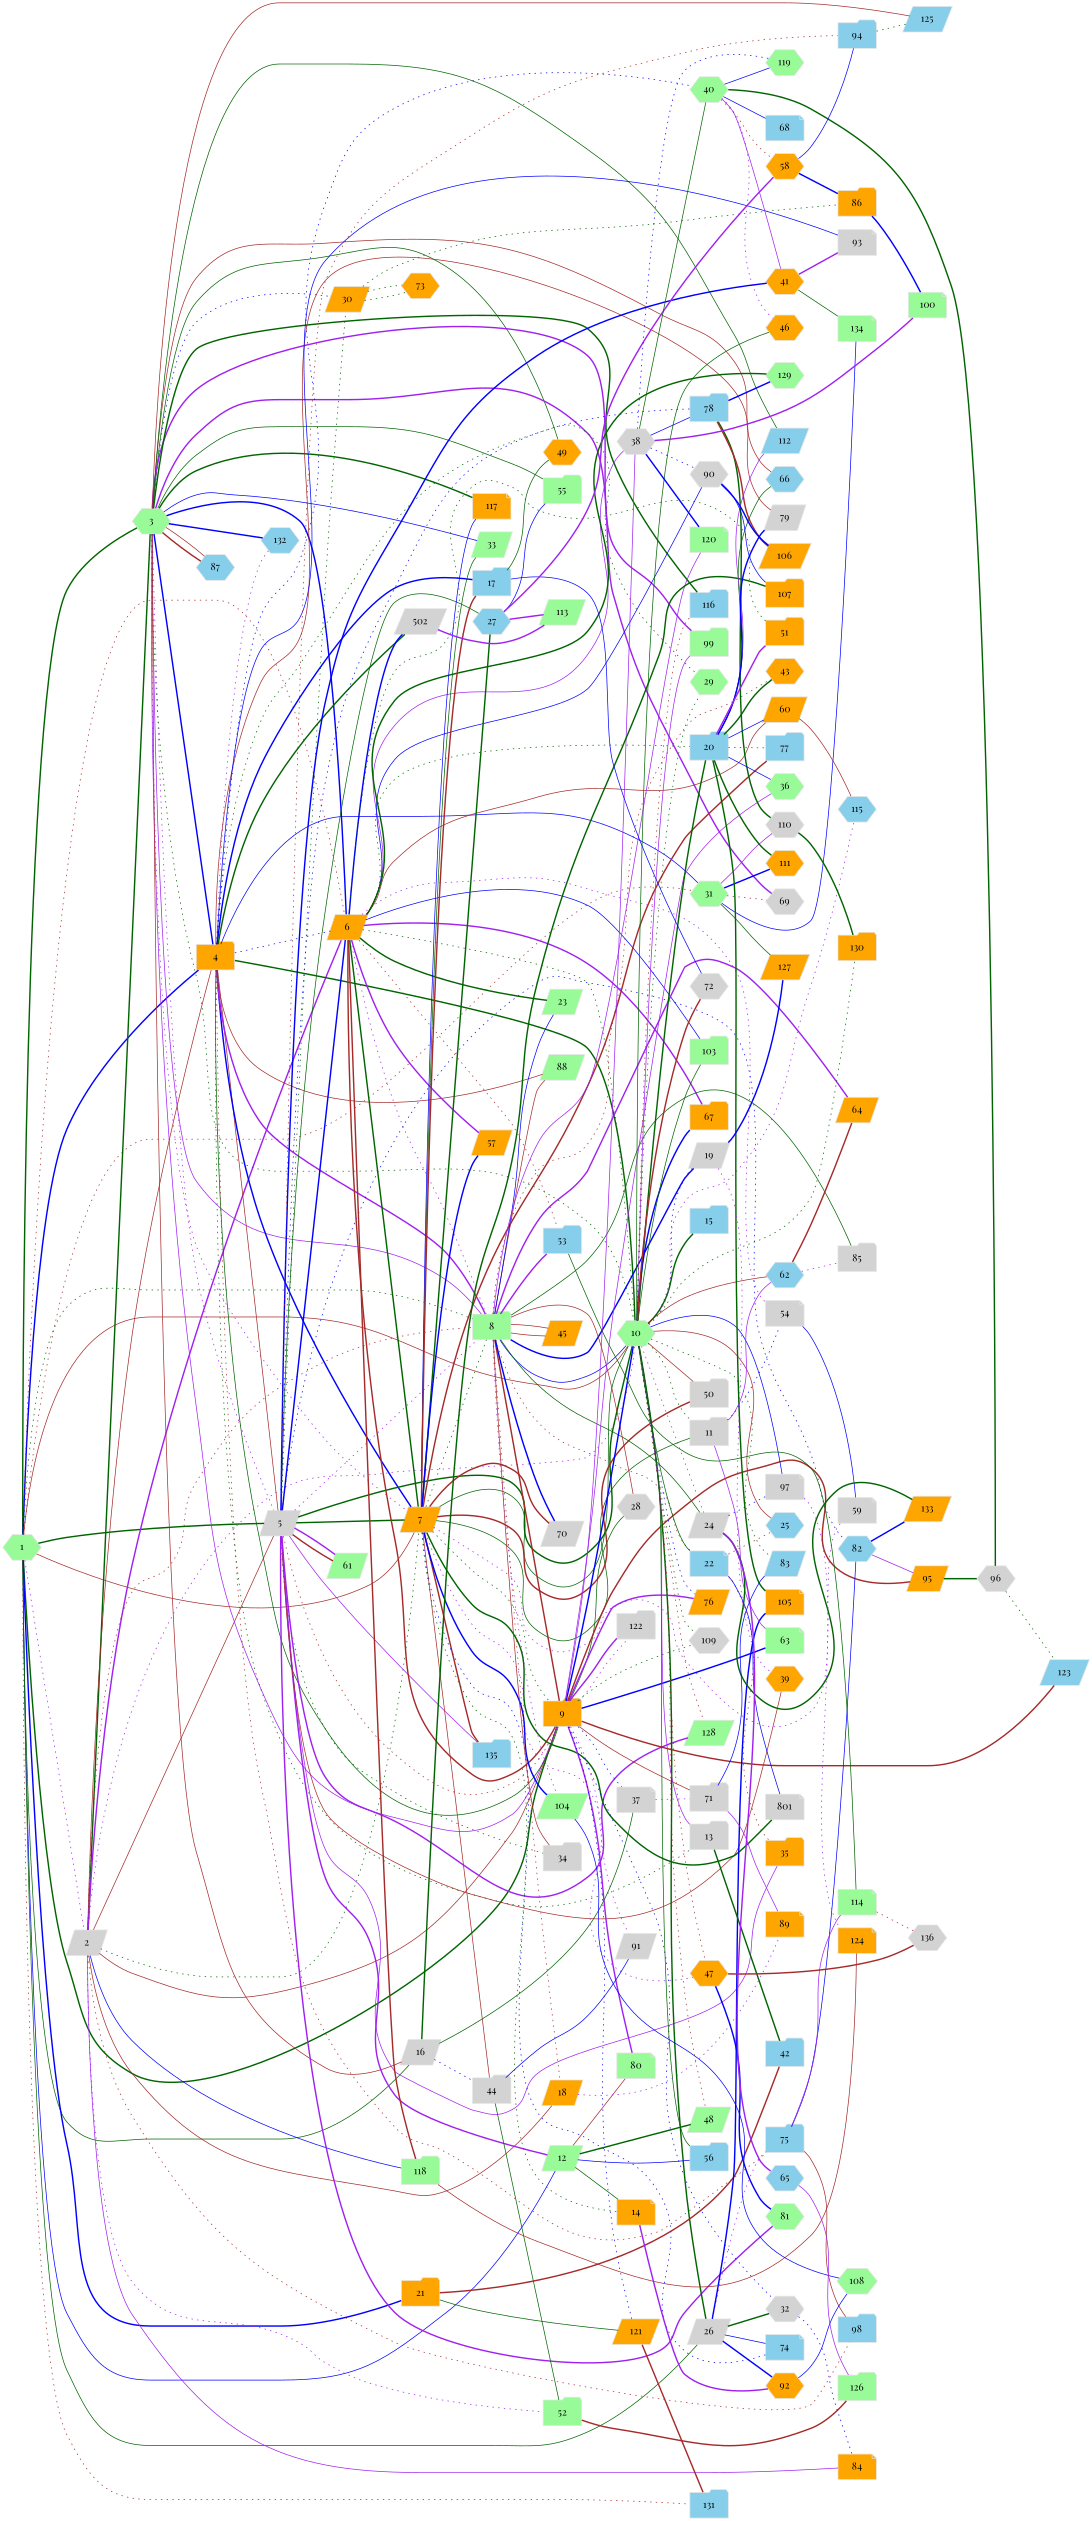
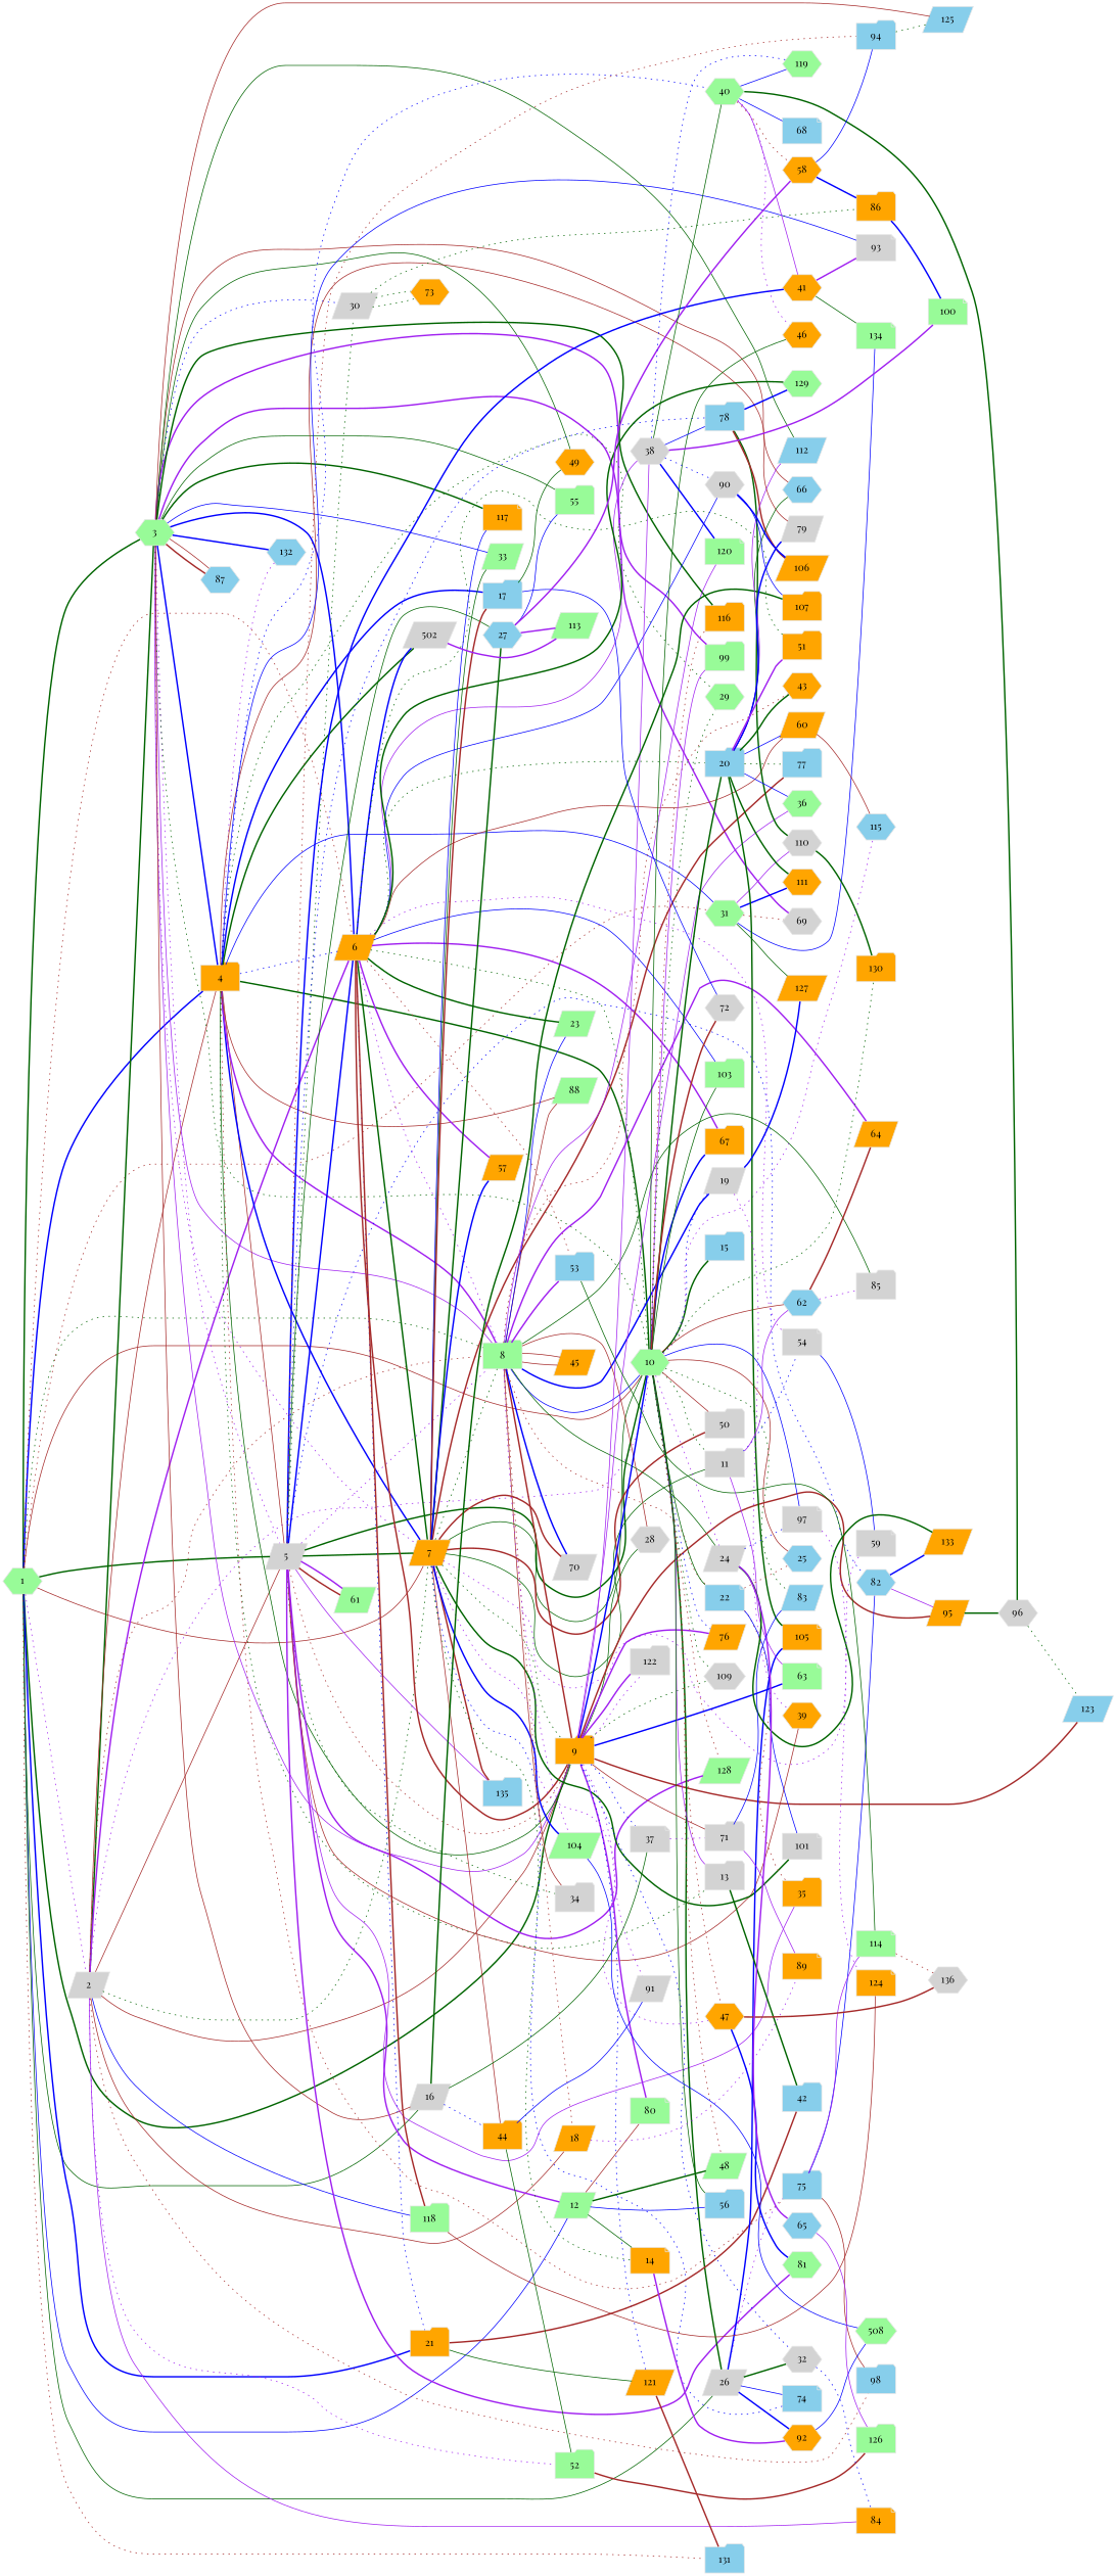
  graph {
    fontname="Playfair Display"
    rankdir=LR
    node [color=gray90 fillcolor=orange fontname="Playfair Display" shape=hexagon style=filled]
    edge [color=darkgreen fontname="Playfair Display" style=solid]
    1 [fillcolor=palegreen]
    2 [fillcolor=lightgrey shape=parallelogram]
    3 [fillcolor=palegreen]
    4 [shape=folder]
    5 [fillcolor=lightgrey shape=parallelogram]
    6 [shape=parallelogram]
    7 [shape=parallelogram]
    8 [fillcolor=palegreen shape=folder]
    9 [shape=folder]
    10 [fillcolor=palegreen]
    12 [fillcolor=palegreen shape=parallelogram]
    16 [fillcolor=lightgrey shape=parallelogram]
    21 [shape=folder]
    26 [fillcolor=lightgrey shape=parallelogram]
    31 [fillcolor=palegreen]
    131 [fillcolor=skyblue shape=folder]
    18 [shape=parallelogram]
    52 [fillcolor=palegreen shape=folder]
    84 [shape=note]
    98 [fillcolor=skyblue shape=folder]
    118 [fillcolor=palegreen shape=folder]
-   30 [shape=parallelogram]
+   30 [fillcolor=lightgrey shape=parallelogram]
    33 [fillcolor=palegreen shape=parallelogram]
    49
    55 [fillcolor=palegreen shape=folder]
    66 [fillcolor=skyblue]
    69 [fillcolor=lightgrey]
    87 [fillcolor=skyblue]
    99 [fillcolor=palegreen shape=folder]
    112 [fillcolor=skyblue shape=parallelogram]
-   116 [fillcolor=skyblue shape=folder]
+   116 [shape=folder]
    117 [shape=note]
    125 [fillcolor=skyblue shape=parallelogram]
    132 [fillcolor=skyblue]
    13 [fillcolor=lightgrey shape=folder]
    17 [fillcolor=skyblue shape=folder]
    29 [fillcolor=palegreen]
    40 [fillcolor=palegreen]
    75 [fillcolor=skyblue shape=folder]
    79 [fillcolor=lightgrey shape=parallelogram]
    88 [fillcolor=palegreen shape=parallelogram]
    93 [fillcolor=lightgrey shape=note]
    n43 [fillcolor=lightgrey label=502 shape=parallelogram]
    27 [fillcolor=skyblue]
    34 [fillcolor=lightgrey shape=folder]
    35 [shape=folder]
    39
    41
    61 [fillcolor=palegreen shape=parallelogram]
    78 [fillcolor=skyblue shape=folder]
    81 [fillcolor=palegreen]
    82 [fillcolor=skyblue]
    94 [fillcolor=skyblue shape=folder]
    128 [fillcolor=palegreen shape=parallelogram]
    135 [fillcolor=skyblue shape=folder]
    20 [fillcolor=skyblue shape=folder]
    23 [fillcolor=palegreen shape=parallelogram]
    38 [fillcolor=lightgrey]
    51 [shape=folder]
    53 [fillcolor=skyblue shape=folder]
    54 [fillcolor=lightgrey shape=note]
    57 [shape=parallelogram]
    60 [shape=parallelogram]
    67 [shape=folder]
    90 [fillcolor=lightgrey]
    103 [fillcolor=palegreen shape=folder]
    129 [fillcolor=palegreen]
    11 [fillcolor=lightgrey shape=folder]
    14 [shape=note]
-   44 [fillcolor=lightgrey shape=folder]
+   44 [shape=folder]
    47
    50 [fillcolor=lightgrey shape=folder]
    59 [fillcolor=lightgrey shape=note]
    70 [fillcolor=lightgrey shape=parallelogram]
    74 [fillcolor=skyblue shape=note]
    77 [fillcolor=skyblue shape=folder]
-   101 [fillcolor=lightgrey shape=note label=801]
+   101 [fillcolor=lightgrey shape=note]
    104 [fillcolor=palegreen shape=parallelogram]
    19 [fillcolor=lightgrey shape=parallelogram]
    22 [fillcolor=skyblue shape=note]
    24 [fillcolor=lightgrey shape=parallelogram]
    28 [fillcolor=lightgrey]
    43
    45 [shape=parallelogram]
    64 [shape=parallelogram]
    85 [fillcolor=lightgrey shape=folder]
    120 [fillcolor=palegreen shape=note]
    32 [fillcolor=lightgrey]
    36 [fillcolor=palegreen]
    37 [fillcolor=lightgrey shape=note]
    63 [fillcolor=palegreen shape=note]
    71 [fillcolor=lightgrey shape=folder]
    76 [shape=parallelogram]
    80 [fillcolor=palegreen shape=note]
    91 [fillcolor=lightgrey shape=parallelogram]
    95 [shape=parallelogram]
    109 [fillcolor=lightgrey]
    121 [shape=parallelogram]
    122 [fillcolor=lightgrey shape=folder]
    123 [fillcolor=skyblue shape=parallelogram]
    15 [fillcolor=skyblue shape=folder]
    25 [fillcolor=skyblue]
    46
    48 [fillcolor=palegreen shape=parallelogram]
    56 [fillcolor=skyblue shape=folder]
    62 [fillcolor=skyblue]
    72 [fillcolor=lightgrey]
    83 [fillcolor=skyblue shape=parallelogram]
    97 [fillcolor=lightgrey shape=note]
    115 [fillcolor=skyblue]
    130 [shape=folder]
    107 [shape=folder]
    42 [fillcolor=skyblue shape=folder]
    92
    105 [shape=note]
    127 [shape=parallelogram]
    111
    110 [fillcolor=lightgrey]
    134 [fillcolor=palegreen shape=note]
    89 [shape=note]
    126 [fillcolor=palegreen shape=folder]
    124 [shape=note]
    73
    86 [shape=folder]
    68 [fillcolor=skyblue shape=note]
    58
    119 [fillcolor=palegreen]
    96 [fillcolor=lightgrey]
    114 [fillcolor=palegreen shape=note]
    113 [fillcolor=palegreen shape=parallelogram]
    106 [shape=parallelogram]
    133 [shape=parallelogram]
    100 [fillcolor=palegreen shape=note]
    136 [fillcolor=lightgrey]
-   108 [fillcolor=palegreen]
+   108 [fillcolor=palegreen label=508]
    65 [fillcolor=skyblue]
    1 -- 2 [color=purple style=dotted]
    1 -- 3 [style=bold]
    1 -- 4 [color=blue style=bold]
    1 -- 5 [style=bold]
    1 -- 6 [color=brown style=dotted]
    1 -- 7 [color=brown]
    1 -- 8 [style=dotted]
    1 -- 9 [style=bold]
    1 -- 10 [color=brown]
    1 -- 12 [color=blue]
    1 -- 16
    1 -- 21 [color=blue style=bold]
    1 -- 26
    1 -- 31 [color=brown style=dotted]
    1 -- 131 [color=brown style=dotted]
    2 -- 3 [style=bold]
    2 -- 4 [color=brown]
    2 -- 5 [color=brown]
    2 -- 6 [color=purple style=bold]
    2 -- 7 [style=dotted]
    2 -- 8 [color=brown style=dotted]
    2 -- 9 [color=brown]
    2 -- 10 [color=purple style=dotted]
    2 -- 18 [color=brown]
    2 -- 52 [color=purple style=dotted]
    2 -- 84 [color=purple]
    2 -- 98 [color=brown style=dotted]
    2 -- 118 [color=blue]
    3 -- 4 [color=blue style=bold]
    3 -- 5 [color=purple style=dotted]
    3 -- 6 [color=blue style=bold]
    3 -- 7 [color=purple style=dotted]
    3 -- 8 [color=purple]
    3 -- 9 [color=purple]
    3 -- 10 [style=dotted]
    3 -- 16 [color=brown]
    3 -- 30 [color=blue style=dotted]
    3 -- 33 [color=blue]
    3 -- 49
    3 -- 55
    3 -- 66 [color=brown]
    3 -- 69 [color=purple style=bold]
    3 -- 87 [color=brown style=bold]
    3 -- 87 [color=brown]
    3 -- 99 [color=purple style=bold]
    3 -- 112
    3 -- 116 [style=bold]
    3 -- 117 [style=bold]
    3 -- 125 [color=brown]
    3 -- 132 [color=blue style=bold]
    4 -- 5 [color=brown]
    4 -- 6 [color=blue style=dotted]
    4 -- 7 [color=blue style=bold]
    4 -- 8 [color=purple style=bold]
    4 -- 9
    4 -- 10 [style=bold]
    4 -- 31 [color=blue]
    4 -- 132 [color=purple style=dotted]
    4 -- 13 [style=dotted]
    4 -- 17 [color=blue style=bold]
    4 -- 29 [style=dotted]
    4 -- 40 [color=blue style=dotted]
    4 -- 75 [color=brown style=dotted]
    4 -- 79 [color=brown]
    4 -- 88 [color=brown]
    4 -- 93 [color=blue]
    4 -- n43 [style=bold]
    5 -- 6 [color=blue style=bold]
    5 -- 7 [style=bold]
    5 -- 8 [color=purple style=dotted]
    5 -- 9 [color=brown style=dotted]
    5 -- 10 [style=bold]
    5 -- 12 [color=purple style=bold]
    5 -- 30 [style=dotted]
    5 -- 27
    5 -- 34 [style=dotted]
    5 -- 35 [color=purple]
    5 -- 39 [color=brown]
    5 -- 41 [color=blue style=bold]
    5 -- 61 [color=brown style=bold]
    5 -- 61 [color=purple style=bold]
    5 -- 78 [color=blue style=dotted]
    5 -- 81 [color=purple style=bold]
    5 -- 82 [color=blue style=dotted]
    5 -- 94 [color=brown style=dotted]
    5 -- 128 [color=purple style=bold]
    5 -- 135 [color=purple]
    6 -- 7 [style=bold]
    6 -- 8 [color=purple style=dotted]
    6 -- 9 [color=brown style=bold]
    6 -- 10 [style=dotted]
+   6 -- 21 [color=blue style=dotted]
    6 -- 118 [color=brown style=bold]
    6 -- n43 [color=blue style=bold]
    6 -- 20 [style=dotted]
    6 -- 23 [style=bold]
    6 -- 38 [color=purple]
    6 -- 51 [style=dotted]
    6 -- 53 [color=brown style=dotted]
    6 -- 54 [color=purple style=dotted]
    6 -- 57 [color=purple style=bold]
    6 -- 60 [color=brown]
    6 -- 67 [color=purple style=bold]
    6 -- 90 [color=blue]
    6 -- 103 [color=blue]
    6 -- 129 [style=bold]
    7 -- 8 [style=dotted]
    7 -- 9 [style=dotted]
    7 -- 10
    7 -- 33
    7 -- 117 [color=blue]
    7 -- 17 [color=brown style=bold]
    7 -- 27 [style=bold]
    7 -- 135 [color=brown style=bold]
    7 -- 57 [color=blue style=bold]
    7 -- 11
    7 -- 14 [style=dotted]
    7 -- 44 [color=brown]
    7 -- 47 [color=purple style=dotted]
    7 -- 50 [color=brown style=bold]
    7 -- 59 [color=purple style=dotted]
    7 -- 70 [color=brown style=bold]
    7 -- 74 [color=blue style=dotted]
    7 -- 77 [color=brown style=bold]
    7 -- 101 [style=bold]
    7 -- 104 [color=blue style=bold]
    8 -- 9 [color=brown style=bold]
    8 -- 10 [color=blue]
    8 -- 18 [color=brown style=dotted]
    8 -- 88 [color=brown]
    8 -- 34 [color=brown]
    8 -- 23 [color=blue]
    8 -- 53 [color=purple style=bold]
    8 -- 70 [color=blue style=bold]
    8 -- 104 [color=purple style=dotted]
    8 -- 19 [color=blue style=bold]
    8 -- 22 [color=brown style=dotted]
    8 -- 24
    8 -- 28 [color=brown]
    8 -- 43 [color=brown style=dotted]
    8 -- 45 [color=brown]
    8 -- 45 [color=brown]
    8 -- 64 [color=purple style=bold]
    8 -- 85
    8 -- 120 [color=purple]
    9 -- 10 [color=blue style=bold]
    9 -- 38 [color=purple]
    9 -- 28
    9 -- 32 [color=blue style=dotted]
    9 -- 36 [color=purple]
    9 -- 37 [color=blue style=dotted]
    9 -- 63 [color=blue style=bold]
    9 -- 71 [color=brown]
    9 -- 76 [color=purple style=bold]
    9 -- 80 [color=purple style=bold]
    9 -- 91 [color=purple style=dotted]
    9 -- 95 [color=brown style=bold]
    9 -- 109 [style=dotted]
    9 -- 121 [color=blue style=dotted]
    9 -- 122 [color=purple style=dotted]
    9 -- 122 [color=purple style=bold]
    9 -- 123 [color=brown style=bold]
    10 -- 26 [style=bold]
    10 -- 99 [color=purple]
    10 -- 116 [color=brown style=dotted]
    10 -- 13 [color=purple]
    10 -- 29 [style=dotted]
    10 -- 128 [color=brown style=dotted]
    10 -- 20 [style=bold]
    10 -- 67 [color=blue style=bold]
    10 -- 103
    10 -- 11 [style=dotted]
    10 -- 47 [color=brown style=dotted]
    10 -- 50 [color=brown]
    10 -- 19 [color=blue style=dotted]
    10 -- 22
    10 -- 24 [color=purple style=dotted]
    10 -- 76 [color=blue style=dotted]
    10 -- 109 [style=dotted]
    10 -- 15 [style=bold]
    10 -- 25 [color=brown]
    10 -- 46
    10 -- 48 [color=brown style=dotted]
    10 -- 56
    10 -- 62 [color=brown]
    10 -- 72 [color=brown style=bold]
    10 -- 83 [style=dotted]
    10 -- 97 [color=blue]
    10 -- 115 [color=purple style=dotted]
    10 -- 130 [style=dotted]
    12 -- 14
    12 -- 80 [color=brown]
    12 -- 48 [style=bold]
    12 -- 56 [color=blue]
    16 -- 44 [color=blue style=dotted]
    16 -- 37
    16 -- 107 [style=bold]
    21 -- 121
    21 -- 42 [color=brown style=bold]
    26 -- 75 [color=purple style=dotted]
    26 -- 74 [color=blue]
    26 -- 32 [style=bold]
    26 -- 92 [color=blue style=bold]
    26 -- 105 [color=blue style=bold]
    31 -- 69 [color=brown style=dotted]
    31 -- 127
    31 -- 111 [color=blue style=bold]
    31 -- 110 [color=purple]
    31 -- 134 [color=blue]
    18 -- 89 [color=purple style=dotted]
    52 -- 126 [color=brown style=bold]
    118 -- 124 [color=brown]
    30 -- 73 [style=dotted]
    30 -- 73 [style=dotted]
    30 -- 86 [style=dotted]
    13 -- 42 [style=bold]
    17 -- 49
    17 -- 72 [color=blue]
    40 -- 41 [color=purple]
    40 -- 46 [color=purple style=dotted]
    40 -- 68 [color=blue]
    40 -- 58 [color=brown style=dotted]
    40 -- 119 [color=blue]
    40 -- 96 [style=bold]
    75 -- 98 [color=brown]
    75 -- 82 [color=blue]
    75 -- 114 [color=purple]
    n43 -- 113 [color=purple style=bold]
    27 -- 55 [color=blue]
    27 -- 58 [color=purple style=bold]
    27 -- 113 [color=purple style=bold]
    41 -- 93 [color=purple style=bold]
    41 -- 134
    78 -- 129 [color=blue style=bold]
    78 -- 110 [style=bold]
    78 -- 106 [color=brown style=bold]
    82 -- 95 [color=purple]
    82 -- 133 [color=blue style=bold]
    94 -- 125 [style=dotted]
    20 -- 66
    20 -- 112 [color=purple]
    20 -- 79 [color=blue style=bold]
    20 -- 51 [color=purple style=bold]
    20 -- 60 [color=blue]
    20 -- 77 [style=dotted]
    20 -- 43 [style=bold]
    20 -- 36 [color=blue]
    20 -- 105 [style=bold]
    20 -- 111 [style=bold]
    38 -- 40
    38 -- 78 [color=blue]
    38 -- 90 [color=blue style=dotted]
    38 -- 120 [color=blue style=bold]
    38 -- 119 [color=blue style=dotted]
    38 -- 100 [color=purple style=bold]
    53 -- 114
    54 -- 59 [color=blue]
    60 -- 115 [color=brown]
    90 -- 107 [color=blue]
    90 -- 106 [color=blue style=bold]
    11 -- 54 [color=blue style=dotted]
    11 -- 63 [color=purple]
    11 -- 62 [color=purple]
    14 -- 92 [color=purple style=bold]
    44 -- 52
    44 -- 91 [color=blue]
    47 -- 81 [color=blue style=bold]
    47 -- 136 [color=brown style=bold]
    104 -- 108 [color=blue]
    19 -- 39 [color=purple style=dotted]
    19 -- 127 [color=blue style=bold]
    22 -- 35 [color=brown style=dotted]
    22 -- 101 [color=blue]
    22 -- 25 [color=brown style=dotted]
    24 -- 97 [color=blue style=dotted]
    24 -- 133 [style=bold]
    24 -- 65 [color=purple style=bold]
    32 -- 84 [color=blue style=dotted]
    37 -- 71 [color=purple style=dotted]
    71 -- 83 [color=blue]
    71 -- 89 [color=purple]
    95 -- 96 [style=bold]
    121 -- 131 [color=brown style=bold]
    62 -- 64 [color=brown style=bold]
    62 -- 85 [color=purple style=dotted]
    97 -- 124 [color=purple style=dotted]
    92 -- 108 [color=blue]
    110 -- 130 [style=bold]
    86 -- 100 [color=blue style=bold]
    58 -- 94 [color=blue]
    58 -- 86 [color=blue style=bold]
    96 -- 123 [style=dotted]
    114 -- 136 [color=brown style=dotted]
    65 -- 126 [color=purple]
  }
